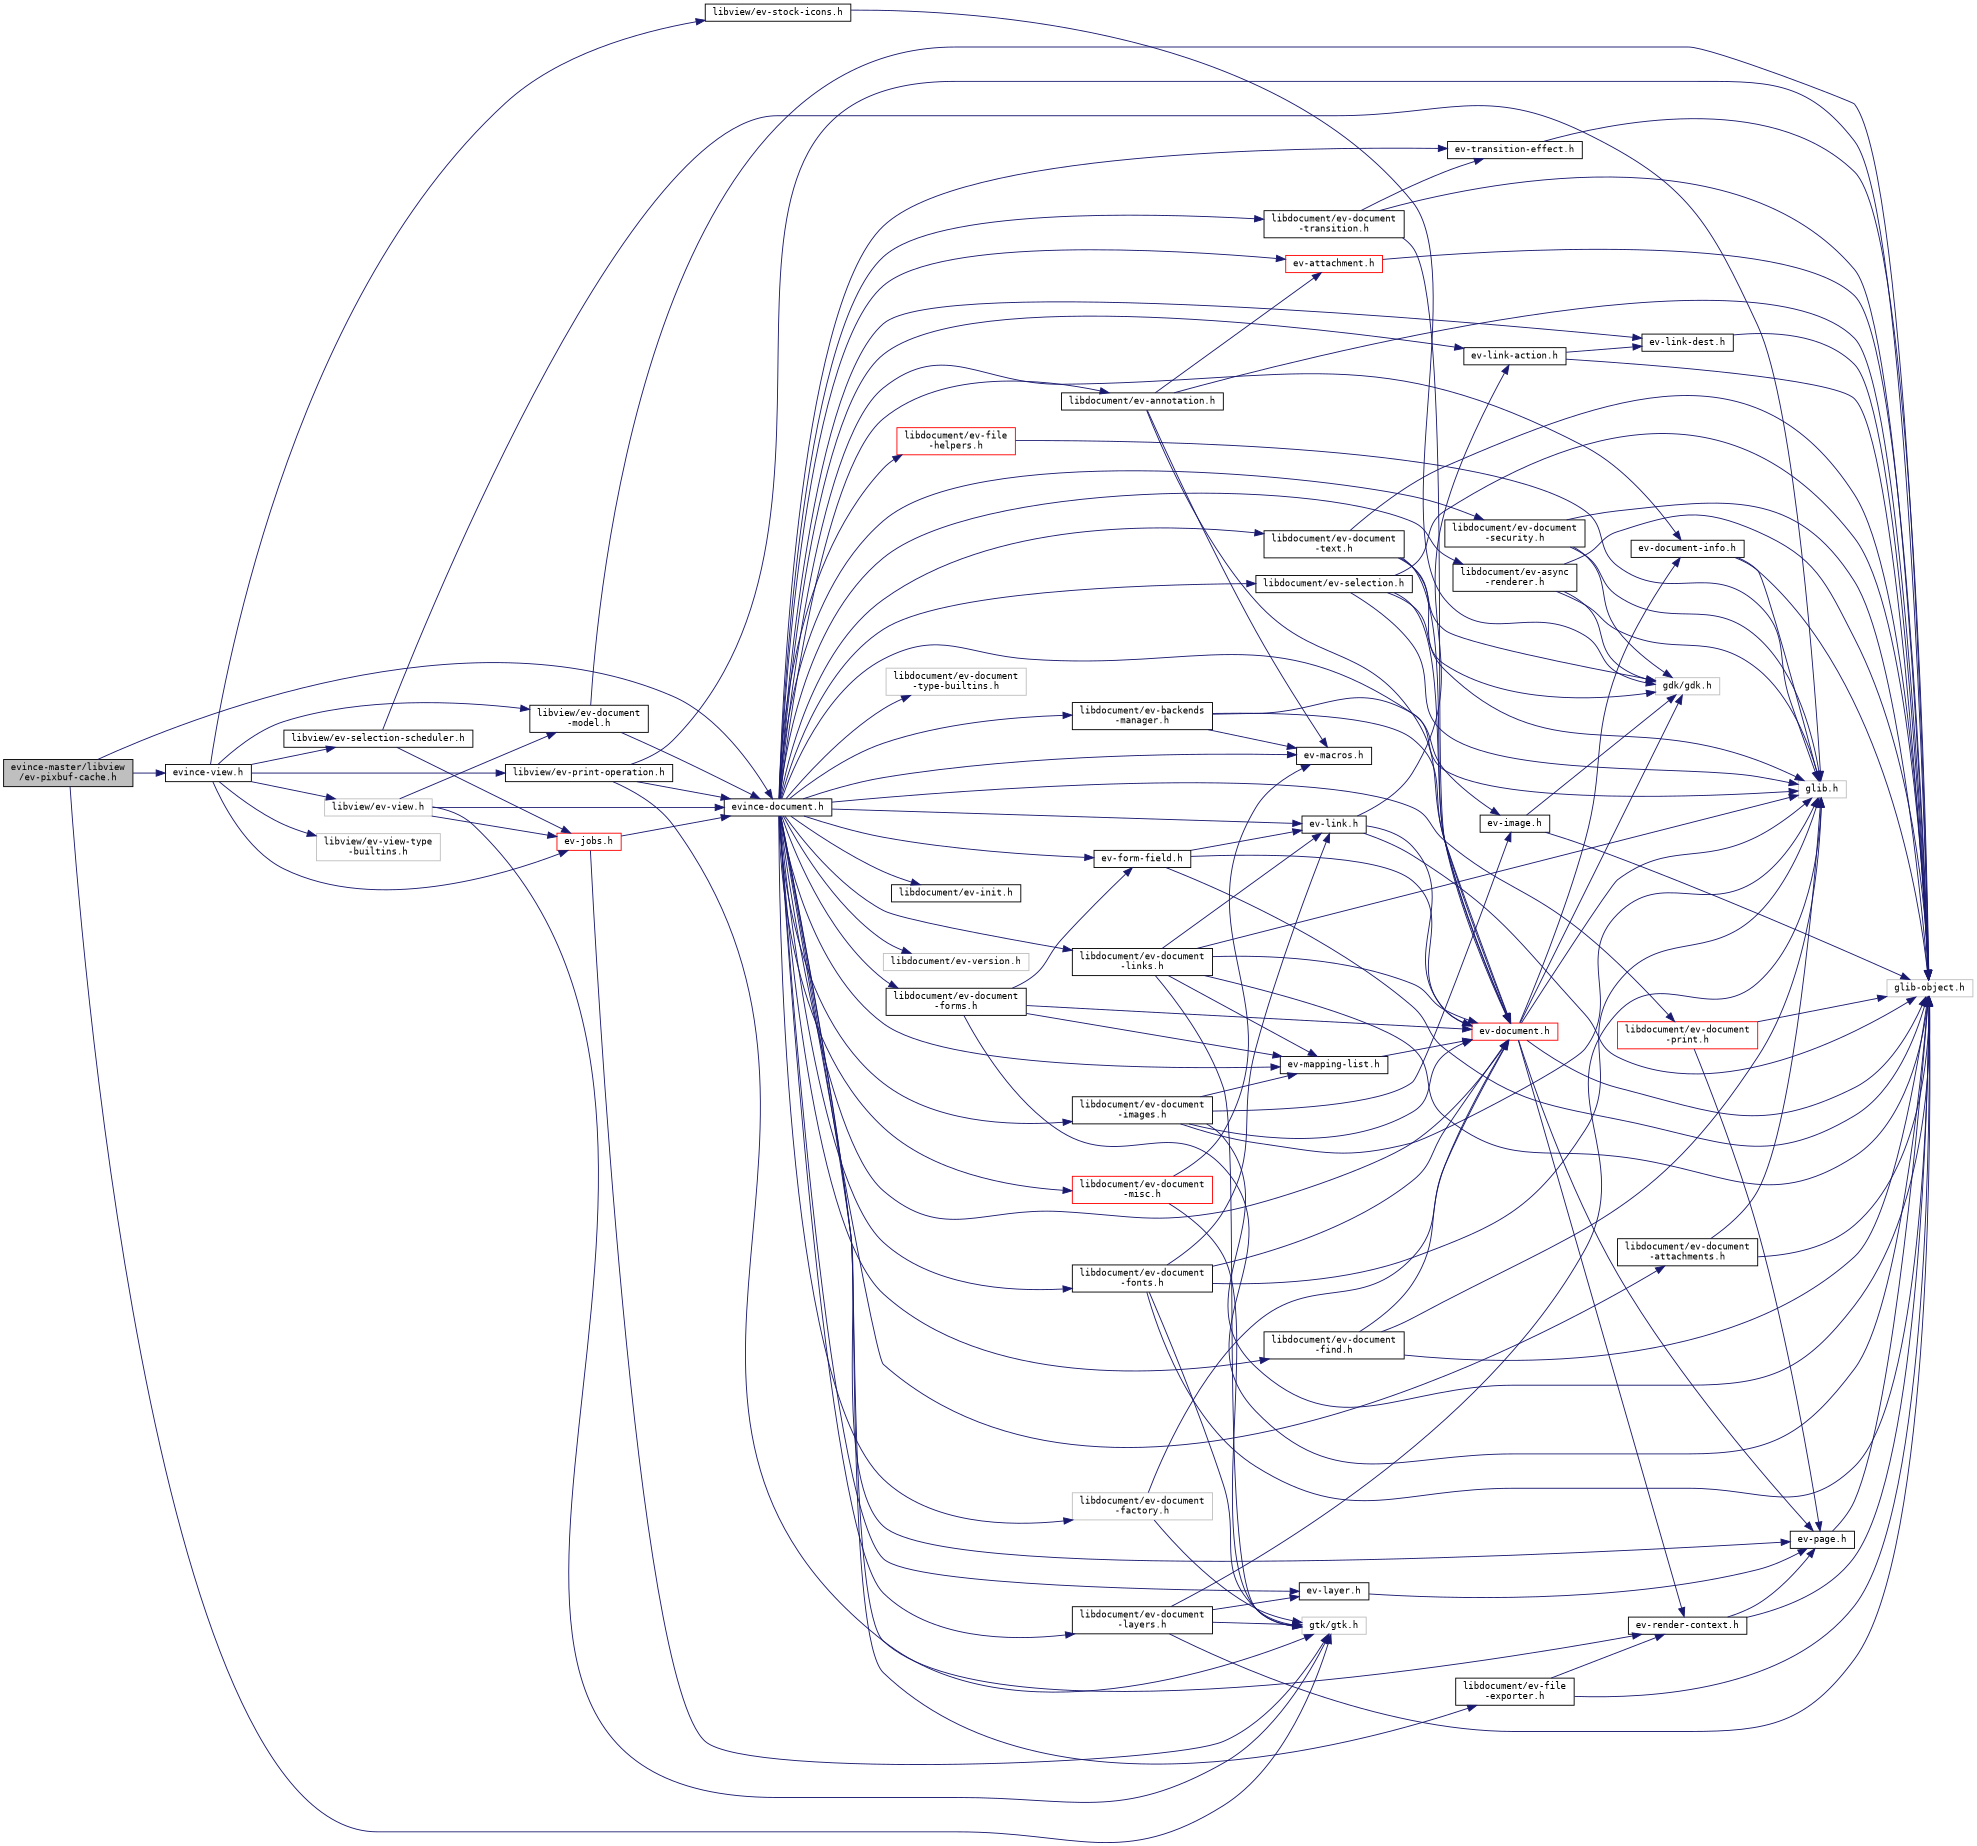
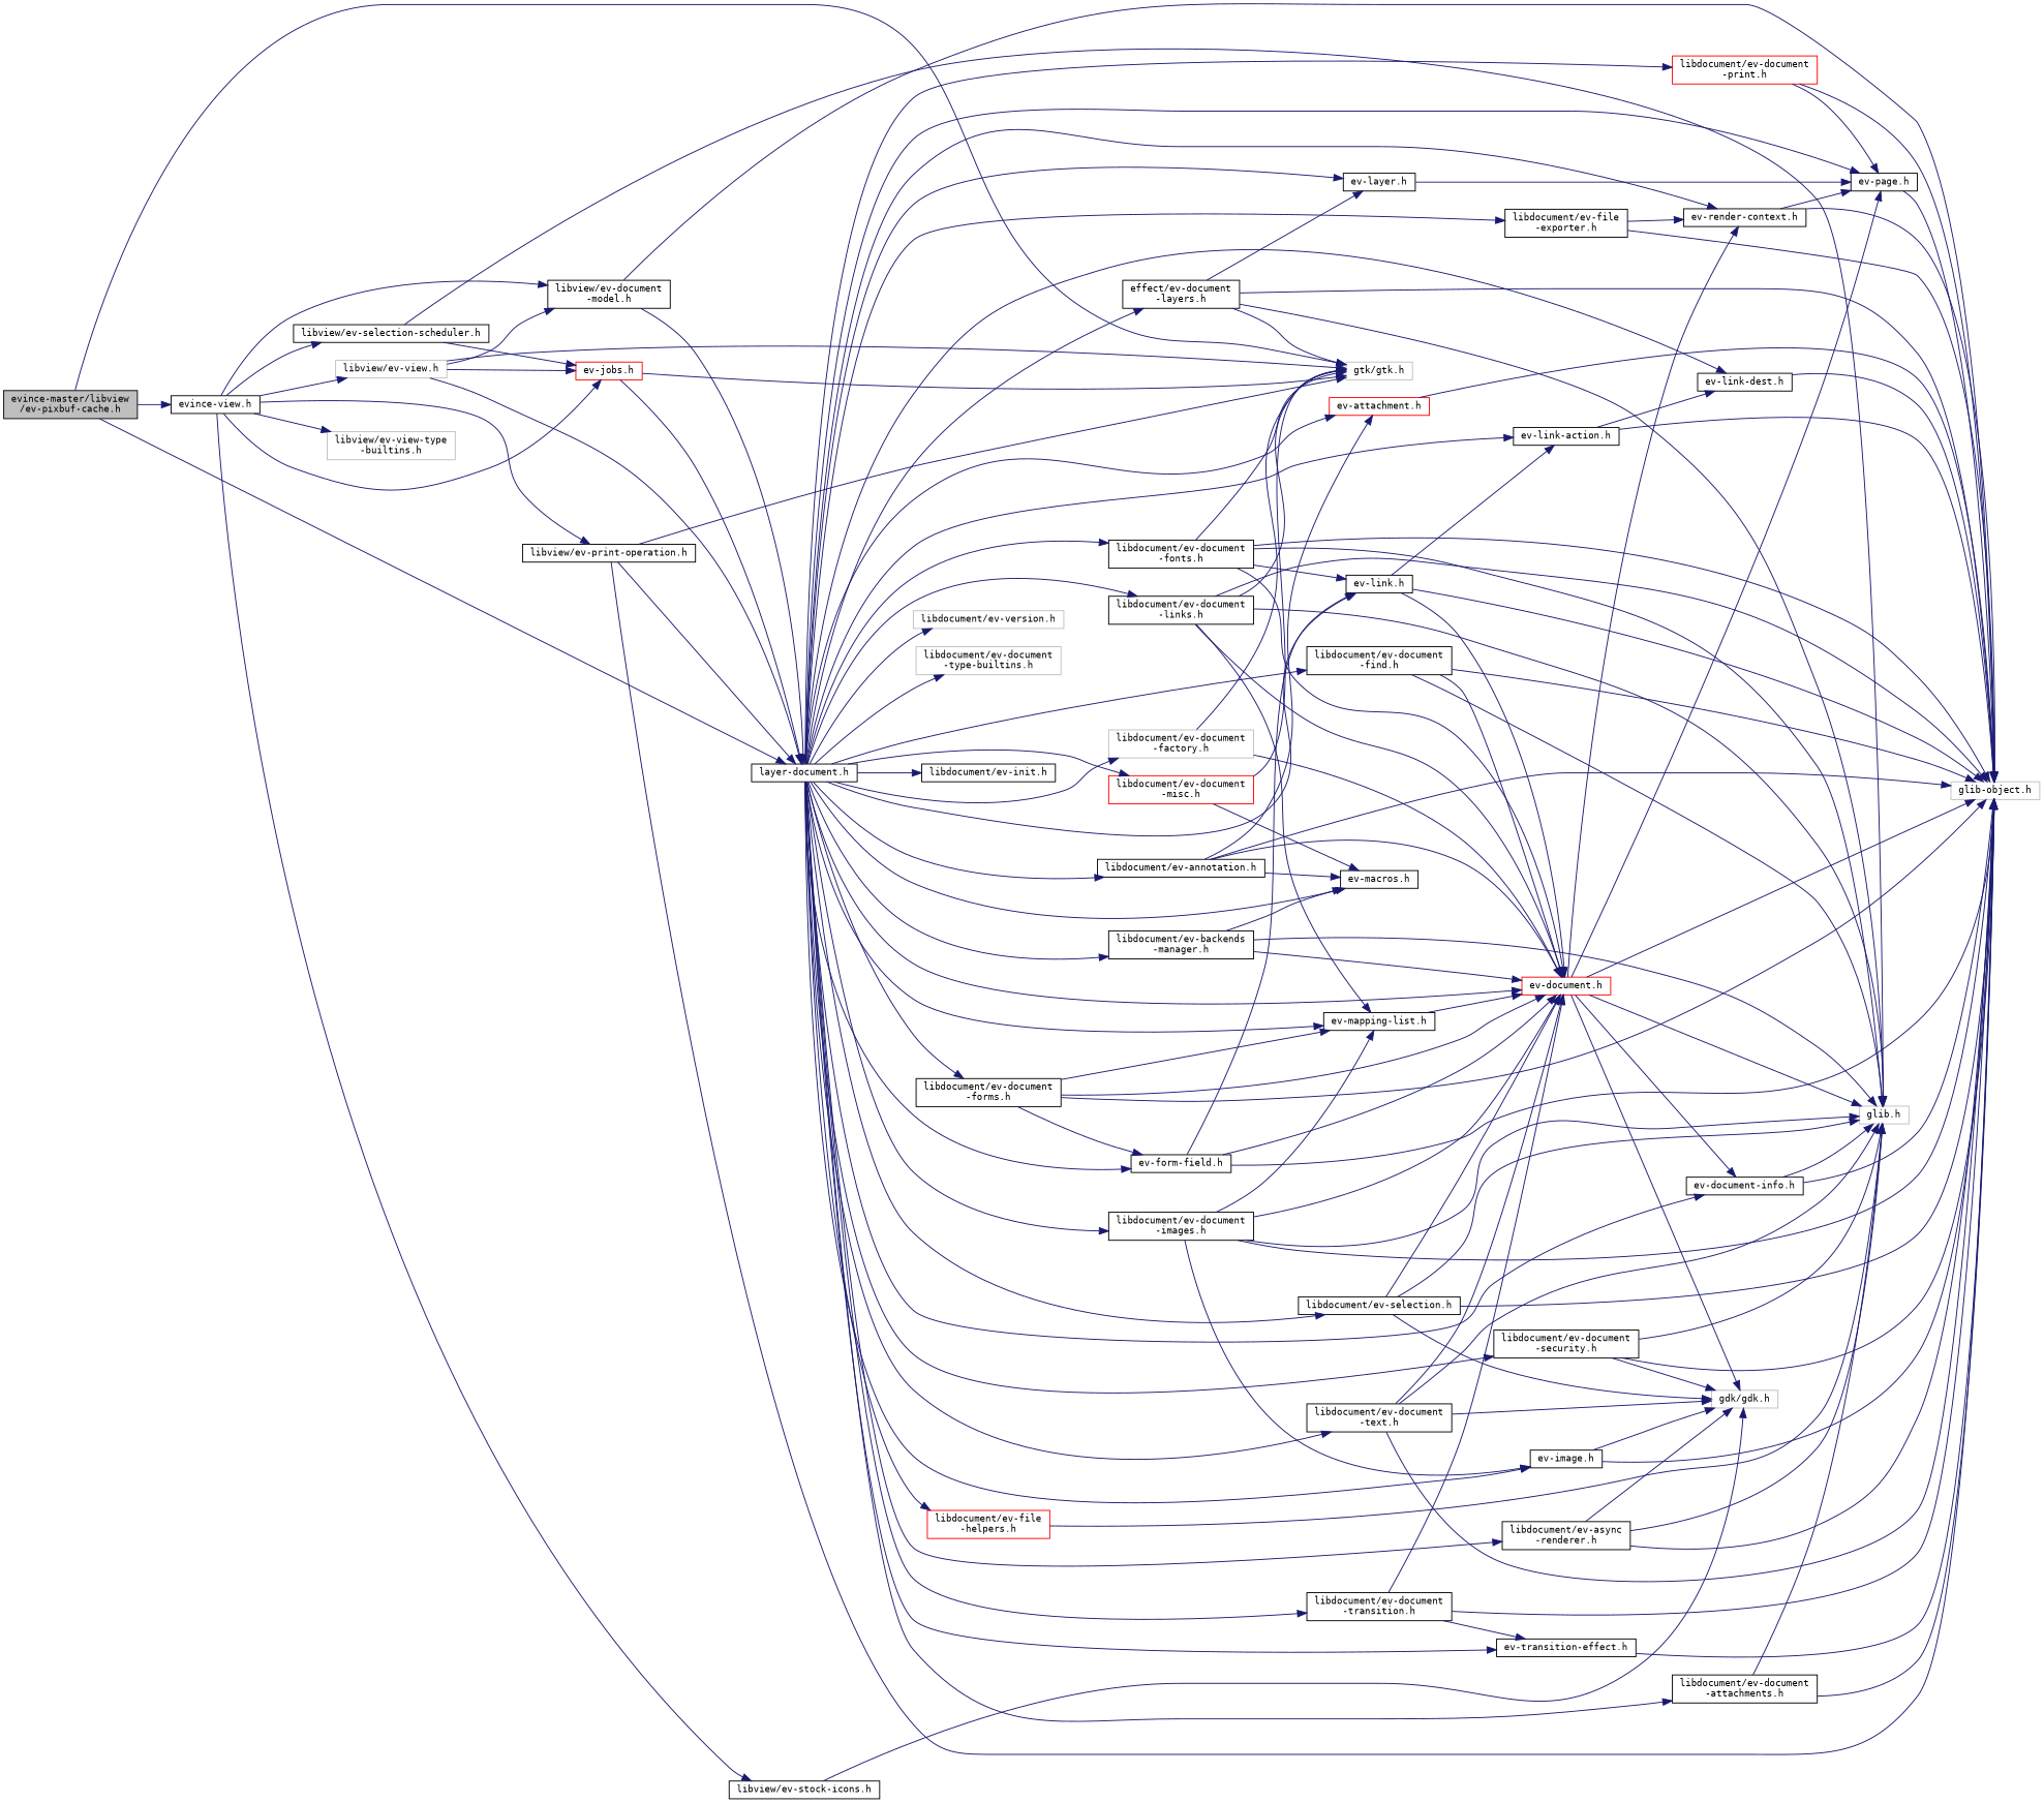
  digraph {
    fontname="DejaVu Sans Mono"
    rankdir=LR
    node [color=black fillcolor=white fontname="DejaVu Sans Mono" fontsize=10 shape=record style=filled]
    edge [color=midnightblue fontname="DejaVu Sans Mono" fontsize=10 labelfontname=Helvetica labelfontsize=10 style=solid]
    n1 [fillcolor=grey75 fontcolor=black height=0.2 label="evince-master/libview\l/ev-pixbuf-cache.h" width=0.4]
    n2 [color=grey75 height=0.2 label="gtk/gtk.h" width=0.4]
-   n3 [height=0.2 label="evince-document.h" width=0.4]
+   n3 [height=0.2 label="layer-document.h" width=0.4]
    n4 [height=0.2 label="evince-view.h" width=0.4]
    n5 [height=0.2 label="libdocument/ev-annotation.h" width=0.4]
    n6 [color=red height=0.2 label="ev-document.h" width=0.4]
    n7 [height=0.2 label="ev-document-info.h" width=0.4]
    n8 [height=0.2 label="ev-page.h" width=0.4]
    n9 [height=0.2 label="ev-render-context.h" width=0.4]
    n10 [color=red height=0.2 label="ev-attachment.h" width=0.4]
    n11 [height=0.2 label="ev-macros.h" width=0.4]
    n12 [height=0.2 label="libdocument/ev-async\l-renderer.h" width=0.4]
    n13 [height=0.2 label="libdocument/ev-backends\l-manager.h" width=0.4]
    n14 [height=0.2 label="libdocument/ev-document\l-attachments.h" width=0.4]
    n15 [color=grey75 height=0.2 label="libdocument/ev-document\l-factory.h" width=0.4]
    n16 [height=0.2 label="libdocument/ev-document\l-find.h" width=0.4]
    n17 [height=0.2 label="libdocument/ev-document\l-fonts.h" width=0.4]
    n18 [height=0.2 label="ev-link.h" width=0.4]
    n19 [height=0.2 label="ev-link-action.h" width=0.4]
    n20 [height=0.2 label="ev-link-dest.h" width=0.4]
    n21 [height=0.2 label="libdocument/ev-document\l-forms.h" width=0.4]
    n22 [height=0.2 label="ev-form-field.h" width=0.4]
    n23 [height=0.2 label="ev-mapping-list.h" width=0.4]
    n24 [height=0.2 label="libdocument/ev-document\l-images.h" width=0.4]
    n25 [height=0.2 label="ev-image.h" width=0.4]
-   n26 [height=0.2 label="libdocument/ev-document\l-layers.h" width=0.4]
+   n26 [height=0.2 label="effect/ev-document\l-layers.h" width=0.4]
    n27 [height=0.2 label="ev-layer.h" width=0.4]
    n28 [color=red height=0.2 label="libdocument/ev-document\l-print.h" width=0.4]
    n29 [height=0.2 label="libdocument/ev-document\l-links.h" width=0.4]
    n30 [color=red height=0.2 label="libdocument/ev-document\l-misc.h" width=0.4]
    n31 [height=0.2 label="libdocument/ev-document\l-security.h" width=0.4]
    n32 [height=0.2 label="libdocument/ev-document\l-text.h" width=0.4]
    n33 [height=0.2 label="libdocument/ev-document\l-transition.h" width=0.4]
    n34 [height=0.2 label="ev-transition-effect.h" width=0.4]
    n35 [color=grey75 height=0.2 label="libdocument/ev-document\l-type-builtins.h" width=0.4]
    n36 [height=0.2 label="libdocument/ev-file\l-exporter.h" width=0.4]
    n37 [color=red height=0.2 label="libdocument/ev-file\l-helpers.h" width=0.4]
    n38 [height=0.2 label="libdocument/ev-init.h" width=0.4]
    n39 [height=0.2 label="libdocument/ev-selection.h" width=0.4]
    n40 [color=grey75 height=0.2 label="libdocument/ev-version.h" width=0.4]
    n41 [height=0.2 label="libview/ev-selection-scheduler.h" width=0.4]
    n42 [color=red height=0.2 label="ev-jobs.h" width=0.4]
    n43 [height=0.2 label="libview/ev-document\l-model.h" width=0.4]
    n44 [height=0.2 label="libview/ev-print-operation.h" width=0.4]
    n45 [color=grey75 height=0.2 label="libview/ev-view.h" width=0.4]
    n46 [color=grey75 height=0.2 label="libview/ev-view-type\l-builtins.h" width=0.4]
    n47 [height=0.2 label="libview/ev-stock-icons.h" width=0.4]
    n48 [color=grey75 height=0.2 label="glib-object.h" width=0.4]
    n49 [color=grey75 height=0.2 label="glib.h" width=0.4]
    n50 [color=grey75 height=0.2 label="gdk/gdk.h" width=0.4]
    n1 -> n2
    n1 -> n3
    n1 -> n4
    n3 -> n5
    n3 -> n6
    n3 -> n7
    n3 -> n8
    n3 -> n9
    n3 -> n10
    n3 -> n11
    n3 -> n12
    n3 -> n13
    n3 -> n14
    n3 -> n15
    n3 -> n16
    n3 -> n17
    n3 -> n18
    n3 -> n19
    n3 -> n20
    n3 -> n21
    n3 -> n22
    n3 -> n23
    n3 -> n24
    n3 -> n25
    n3 -> n26
    n3 -> n27
    n3 -> n28
    n3 -> n29
    n3 -> n30
    n3 -> n31
    n3 -> n32
    n3 -> n33
    n3 -> n34
    n3 -> n35
    n3 -> n36
    n3 -> n37
    n3 -> n38
    n3 -> n39
    n3 -> n40
    n4 -> n41
    n4 -> n42
    n4 -> n43
    n4 -> n44
    n4 -> n45
    n4 -> n46
    n4 -> n47
    n5 -> n6
    n5 -> n10
    n5 -> n11
    n5 -> n48
    n6 -> n7
    n6 -> n8
    n6 -> n9
    n6 -> n48
    n6 -> n49
    n6 -> n50
    n7 -> n48
    n7 -> n49
    n8 -> n48
    n9 -> n8
    n9 -> n48
    n10 -> n48
    n12 -> n48
    n12 -> n49
    n12 -> n50
    n13 -> n6
    n13 -> n11
    n13 -> n49
    n14 -> n48
    n14 -> n49
    n15 -> n2
    n15 -> n6
    n16 -> n6
    n16 -> n48
    n16 -> n49
    n17 -> n2
    n17 -> n6
    n17 -> n18
    n17 -> n48
    n17 -> n49
    n18 -> n6
    n18 -> n19
    n18 -> n48
    n19 -> n20
    n19 -> n48
    n20 -> n48
    n21 -> n6
    n21 -> n22
    n21 -> n23
    n21 -> n48
    n22 -> n6
    n22 -> n18
    n22 -> n48
    n23 -> n6
    n24 -> n6
    n24 -> n23
    n24 -> n25
    n24 -> n48
    n24 -> n49
    n25 -> n48
    n25 -> n50
    n26 -> n2
    n26 -> n27
    n26 -> n48
    n26 -> n49
    n27 -> n8
    n28 -> n8
    n28 -> n48
    n29 -> n2
    n29 -> n6
-   n29 -> n18
    n29 -> n23
    n29 -> n48
    n29 -> n49
    n30 -> n2
    n30 -> n11
    n31 -> n48
    n31 -> n49
    n31 -> n50
    n32 -> n6
    n32 -> n48
    n32 -> n49
    n32 -> n50
    n33 -> n6
    n33 -> n34
    n33 -> n48
    n34 -> n48
    n36 -> n9
    n36 -> n48
    n37 -> n49
    n39 -> n6
    n39 -> n48
    n39 -> n49
    n39 -> n50
    n41 -> n42
    n41 -> n49
    n42 -> n2
    n42 -> n3
    n43 -> n3
    n43 -> n48
    n44 -> n2
    n44 -> n3
    n44 -> n48
    n45 -> n2
    n45 -> n3
    n45 -> n42
    n45 -> n43
    n47 -> n50
  }
